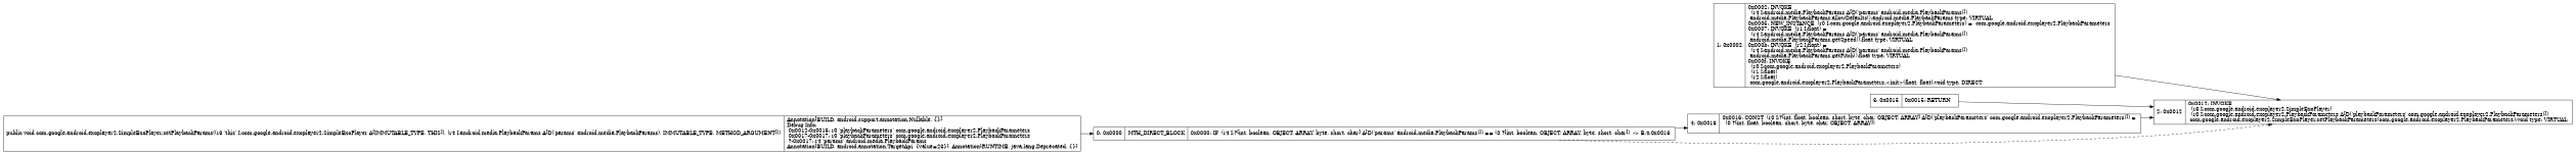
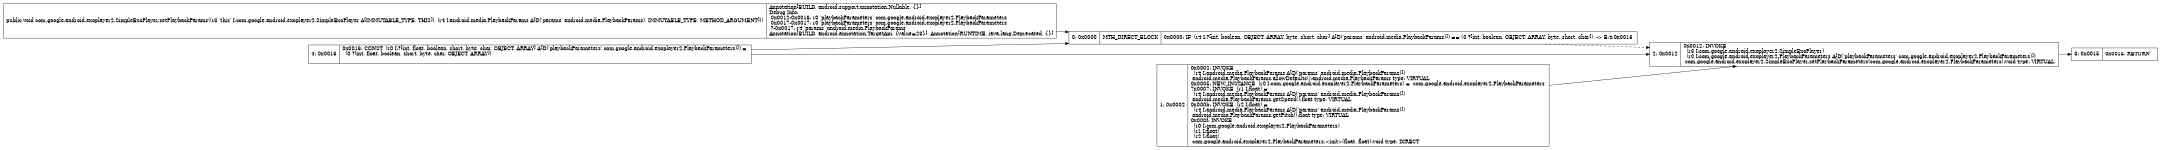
  digraph {
    rankdir=LR
    node [shape=record]
    n1 [label="{0\:\ 0x0000|MTH_DIRECT_BLOCK\l|0x0000: IF  (r4 I:?[int, boolean, OBJECT, ARRAY, byte, short, char] A[D('params' android.media.PlaybackParams)]) == (0 ?[int, boolean, OBJECT, ARRAY, byte, short, char])  \-\> B:4:0x0016 \l}"]
    n2 [label="{4\:\ 0x0016|0x0016: CONST  (r0 I:?[int, float, boolean, short, byte, char, OBJECT, ARRAY] A[D('playbackParameters' com.google.android.exoplayer2.PlaybackParameters)]) = \l  (0 ?[int, float, boolean, short, byte, char, OBJECT, ARRAY])\l \l}"]
    n3 [label="{2\:\ 0x0012|0x0012: INVOKE  \l  (r3 I:com.google.android.exoplayer2.SimpleExoPlayer)\l  (r0 I:com.google.android.exoplayer2.PlaybackParameters A[D('playbackParameters' com.google.android.exoplayer2.PlaybackParameters)])\l com.google.android.exoplayer2.SimpleExoPlayer.setPlaybackParameters(com.google.android.exoplayer2.PlaybackParameters):void type: VIRTUAL \l}"]
-   n4 [label="{1\:\ 0x0002|0x0002: INVOKE  \l  (r4 I:android.media.PlaybackParams A[D('params' android.media.PlaybackParams)])\l android.media.PlaybackParams.allowDefaults():android.media.PlaybackParams type: VIRTUAL \l0x0005: NEW_INSTANCE  (r0 I:com.google.android.exoplayer2.PlaybackParameters) =  com.google.android.exoplayer2.PlaybackParameters \l0x0007: INVOKE  (r1 I:float) = \l  (r4 I:android.media.PlaybackParams A[D('params' android.media.PlaybackParams)])\l android.media.PlaybackParams.getSpeed():float type: VIRTUAL \l0x000b: INVOKE  (r2 I:float) = \l  (r4 I:android.media.PlaybackParams A[D('params' android.media.PlaybackParams)])\l android.media.PlaybackParams.getPitch():float type: VIRTUAL \l0x000f: INVOKE  \l  (r0 I:com.google.android.exoplayer2.PlaybackParameters)\l  (r1 I:float)\l  (r2 I:float)\l com.google.android.exoplayer2.PlaybackParameters.\<init\>(float, float):void type: DIRECT \l}"]
+   n4 [label="{1\:\ 0x0002|0x0002: INVOKE  \l  (r4 I:android.media.PlaybackParams A[D('params' android.media.PlaybackParams)])\l android.media.PlaybackParams.allowDefaults():android.media.PlaybackParams type: VIRTUAL \l0x0005: NEW_INSTANCE  (r0 I:com.google.android.exoplayer2.PlaybackParameters) =  com.google.android.exoplayer2.PlaybackParameters \l7x0007: INVOKE  (r1 I:float) = \l  (r4 I:android.media.PlaybackParams A[D('params' android.media.PlaybackParams)])\l android.media.PlaybackParams.getSpeed():float type: VIRTUAL \l0x000b: INVOKE  (r2 I:float) = \l  (r4 I:android.media.PlaybackParams A[D('params' android.media.PlaybackParams)])\l android.media.PlaybackParams.getPitch():float type: VIRTUAL \l0x000f: INVOKE  \l  (r0 I:com.google.android.exoplayer2.PlaybackParameters)\l  (r1 I:float)\l  (r2 I:float)\l com.google.android.exoplayer2.PlaybackParameters.\<init\>(float, float):void type: DIRECT \l}"]
    n5 [label="{3\:\ 0x0015|0x0015: RETURN   \l}"]
    n6 [label="{public void com.google.android.exoplayer2.SimpleExoPlayer.setPlaybackParams((r3 'this' I:com.google.android.exoplayer2.SimpleExoPlayer A[IMMUTABLE_TYPE, THIS]), (r4 I:android.media.PlaybackParams A[D('params' android.media.PlaybackParams), IMMUTABLE_TYPE, METHOD_ARGUMENT]))  | Annotation[BUILD, android.support.annotation.Nullable, \{\}]\lDebug Info:\l  0x0012\-0x0016: r0 'playbackParameters' com.google.android.exoplayer2.PlaybackParameters\l  0x0017\-0x0017: r0 'playbackParameters' com.google.android.exoplayer2.PlaybackParameters\l  ?\-0x0017: r4 'params' android.media.PlaybackParams\lAnnotation[BUILD, android.annotation.TargetApi, \{value=23\}], Annotation[RUNTIME, java.lang.Deprecated, \{\}]\l}"]
-   n1 -> n2
+   n2 -> n1
    n1 -> n3 [style=dashed]
    n2 -> n3
-   n5 -> n3
+   n3 -> n5
    n4 -> n3
    n6 -> n1
  }
